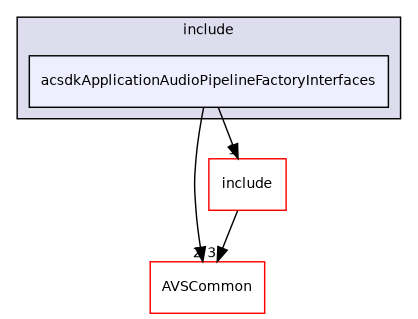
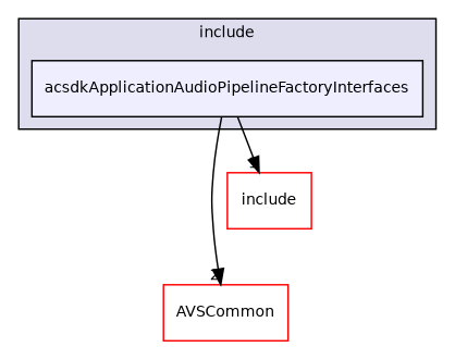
  digraph {
    compound=true
    node [fillcolor=white fontname=Helvetica fontsize=10 shape=box style=filled color=red]
    edge [labeldistance=1.5 labelfontname=Helvetica labelfontsize=10]
    n1 [fillcolor="#eeeeff" label=acsdkApplicationAudioPipelineFactoryInterfaces pencolor=black color=""]
    n2 [label=AVSCommon]
    n3 [label=include]
    subgraph cluster_1 {
      bgcolor="#ddddee"
      fontname=Helvetica
      fontsize=10
      label=include
      pencolor=black
      n1
    }
    n1 -> n2 [headlabel=2]
    n1 -> n3 [headlabel=1]
-   n3 -> n2 [headlabel=3]
  }
